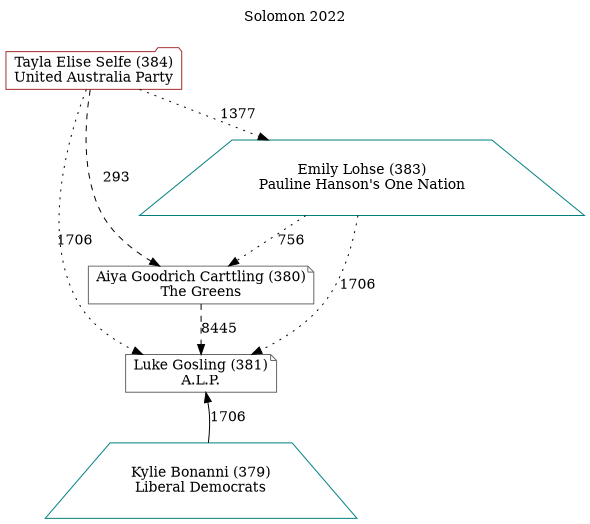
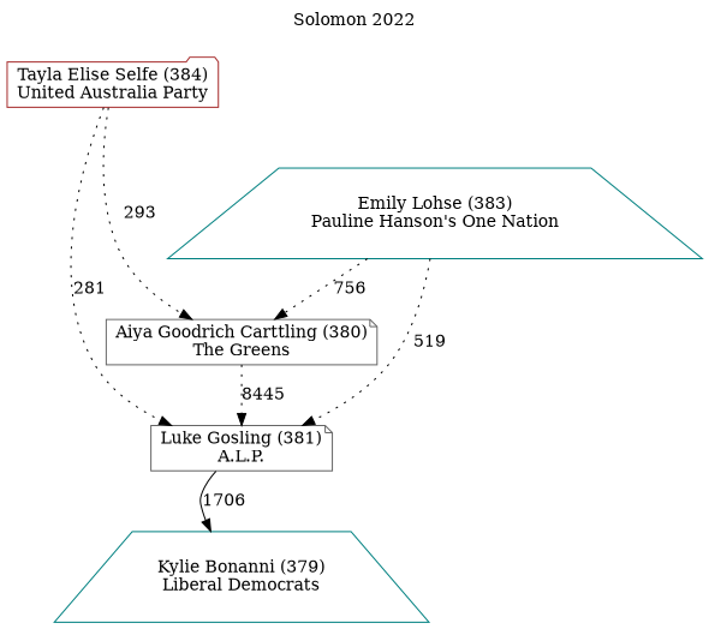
  digraph {
    label="Solomon 2022"
    labelloc=t
    mclimit=10
    node [color=gray40 shape=note]
    edge [style=dotted]
    n1 [label="Aiya Goodrich Carttling (380)\nThe Greens"]
    n2 [label="Luke Gosling (381)\nA.L.P."]
    n3 [color=teal label="Kylie Bonanni (379)\nLiberal Democrats" shape=trapezium]
    n4 [color=brown label="Tayla Elise Selfe (384)\nUnited Australia Party" shape=folder]
    n5 [color=teal label="Emily Lohse (383)\nPauline Hanson's One Nation" shape=trapezium]
-   n1 -> n2 [label=8445 style=dashed]
-   n3 -> n2 [label=1706 style=solid]
-   n4 -> n1 [label=293 style=dashed]
-   n4 -> n2 [label=1706]
-   n4 -> n5 [label=1377]
+   n1 -> n2 [label=8445]
+   n2 -> n3 [label=1706 style=solid]
+   n4 -> n1 [label=293]
+   n4 -> n2 [label=281]
    n5 -> n1 [label=756]
-   n5 -> n2 [label=1706]
+   n5 -> n2 [label=519]
  }
